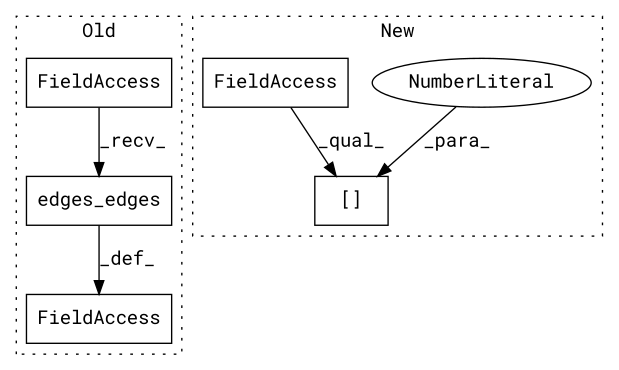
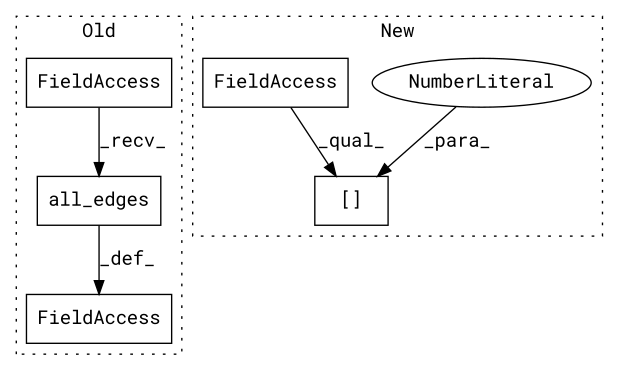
  digraph {
    fontname="Roboto Mono"
    node [a=22 l=4 shape=box fontname="Roboto Mono"]
    edge [fontname="Roboto Mono"]
-   n1 [a=32 l=11 label=edges_edges s=15054]
+   n1 [a=32 l=11 label=all_edges s=15054]
    n2 [label=FieldAccess s=15043]
    n3 [l=1 label=FieldAccess s=15031]
    n4 [a=2 l="5,1" label="[]" s="14848,14854"]
    n5 [a=34 l=1 label=NumberLiteral s=14853 shape=ellipse]
    n6 [label=FieldAccess s=14848]
    subgraph cluster_1 {
      label=Old
      style=dotted
      n1
      n2
      n3
    }
    subgraph cluster_2 {
      label=New
      style=dotted
      n4
      n5
      n6
    }
    n1 -> n3 [label=_def_]
    n2 -> n1 [label=_recv_]
    n5 -> n4 [label=_para_]
    n6 -> n4 [label=_qual_]
  }
